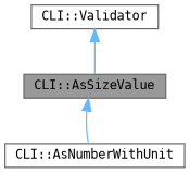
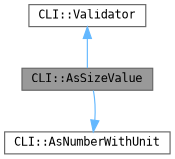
  digraph {
    fontname="DejaVu Sans Mono"
    node [color=gray40 fillcolor=white fontname="DejaVu Sans Mono" fontsize=10 shape=box style=filled]
    edge [color=steelblue1 dir=back fontname="DejaVu Sans Mono" fontsize=10 labelfontname=Helvetica labelfontsize=10 style=solid]
    n1 [fillcolor=grey60 fontcolor=black height=0.2 label="CLI::AsSizeValue" width=0.4]
    n2 [height=0.2 label="CLI::AsNumberWithUnit" width=0.4]
    n3 [height=0.2 label="CLI::Validator" width=0.4]
-   n1 -> n2
+   n2 -> n1
    n3 -> n1
  }
